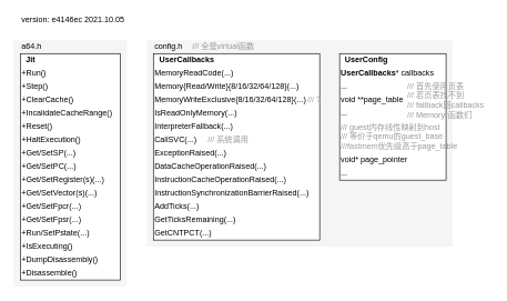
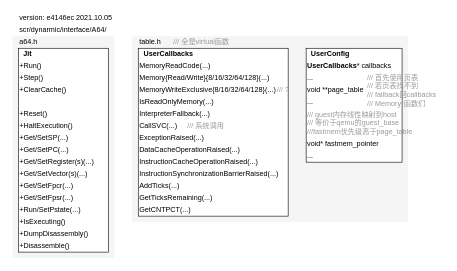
  <mxCell id="0" />
  <mxCell id="1" parent="0" />
  <mxCell id="2" value="" style="rounded=0;whiteSpace=wrap;html=1;fillColor=#f5f5f5;fontColor=#333333;strokeColor=none;" vertex="1" parent="1"><mxGeometry x="220" y="60" width="460" height="310" as="geometry" /></mxCell>
  <mxCell id="3" value="" style="rounded=0;whiteSpace=wrap;html=1;fillColor=#f5f5f5;fontColor=#333333;strokeColor=none;" vertex="1" parent="1"><mxGeometry x="20" y="60" width="170" height="370" as="geometry" /></mxCell>
  <mxCell id="4" value="" style="rounded=0;whiteSpace=wrap;html=1;" vertex="1" parent="1"><mxGeometry x="30" y="80" width="150" height="340" as="geometry" /></mxCell>
  <mxCell id="5" value="&lt;b&gt;Jit&lt;/b&gt;" style="text;html=1;align=center;verticalAlign=middle;resizable=0;points=[];autosize=1;strokeColor=none;" vertex="1" parent="1"><mxGeometry x="30" y="80" width="30" height="20" as="geometry" /></mxCell>
  <mxCell id="6" value="+Run()" style="text;html=1;align=left;verticalAlign=middle;resizable=0;points=[];autosize=1;strokeColor=none;" vertex="1" parent="1"><mxGeometry x="30" y="100" width="50" height="20" as="geometry" /></mxCell>
  <mxCell id="7" value="+Step()" style="text;html=1;align=left;verticalAlign=middle;resizable=0;points=[];autosize=1;strokeColor=none;" vertex="1" parent="1"><mxGeometry x="30" y="120" width="60" height="20" as="geometry" /></mxCell>
  <mxCell id="8" value="+ClearCache()" style="text;html=1;align=left;verticalAlign=middle;resizable=0;points=[];autosize=1;strokeColor=none;" vertex="1" parent="1"><mxGeometry x="30" y="140" width="90" height="20" as="geometry" /></mxCell>
- <mxCell id="9" value="+IncalidateCacheRange()" style="text;html=1;align=left;verticalAlign=middle;resizable=0;points=[];autosize=1;strokeColor=none;" vertex="1" parent="1"><mxGeometry x="30" y="160" width="150" height="20" as="geometry" /></mxCell>
  <mxCell id="10" value="+Reset()" style="text;html=1;align=left;verticalAlign=middle;resizable=0;points=[];autosize=1;strokeColor=none;" vertex="1" parent="1"><mxGeometry x="30" y="180" width="60" height="20" as="geometry" /></mxCell>
  <mxCell id="11" value="+HaltExecution()" style="text;html=1;align=left;verticalAlign=middle;resizable=0;points=[];autosize=1;strokeColor=none;" vertex="1" parent="1"><mxGeometry x="30" y="200" width="100" height="20" as="geometry" /></mxCell>
  <mxCell id="12" value="+Get/SetSP(...)" style="text;html=1;align=left;verticalAlign=middle;resizable=0;points=[];autosize=1;strokeColor=none;" vertex="1" parent="1"><mxGeometry x="30" y="220" width="100" height="20" as="geometry" /></mxCell>
  <mxCell id="13" value="+Get/SetPC(...)" style="text;html=1;align=left;verticalAlign=middle;resizable=0;points=[];autosize=1;strokeColor=none;" vertex="1" parent="1"><mxGeometry x="30" y="240" width="100" height="20" as="geometry" /></mxCell>
  <mxCell id="14" value="+Get/SetRegister(s)(...)" style="text;html=1;align=left;verticalAlign=middle;resizable=0;points=[];autosize=1;strokeColor=none;" vertex="1" parent="1"><mxGeometry x="30" y="260" width="140" height="20" as="geometry" /></mxCell>
  <mxCell id="15" value="+Get/SetVector(s)(...)" style="text;html=1;align=left;verticalAlign=middle;resizable=0;points=[];autosize=1;strokeColor=none;" vertex="1" parent="1"><mxGeometry x="30" y="280" width="130" height="20" as="geometry" /></mxCell>
  <mxCell id="16" value="+Get/SetFpcr(...)" style="text;html=1;align=left;verticalAlign=middle;resizable=0;points=[];autosize=1;strokeColor=none;" vertex="1" parent="1"><mxGeometry x="30" y="300" width="110" height="20" as="geometry" /></mxCell>
  <mxCell id="17" value="+Get/SetFpsr(...)" style="text;html=1;align=left;verticalAlign=middle;resizable=0;points=[];autosize=1;strokeColor=none;" vertex="1" parent="1"><mxGeometry x="30" y="320" width="110" height="20" as="geometry" /></mxCell>
  <mxCell id="18" value="+Run/SetPstate(...)" style="text;html=1;align=left;verticalAlign=middle;resizable=0;points=[];autosize=1;strokeColor=none;" vertex="1" parent="1"><mxGeometry x="30" y="340" width="120" height="20" as="geometry" /></mxCell>
  <mxCell id="19" value="+IsExecuting()" style="text;html=1;align=left;verticalAlign=middle;resizable=0;points=[];autosize=1;strokeColor=none;" vertex="1" parent="1"><mxGeometry x="30" y="360" width="90" height="20" as="geometry" /></mxCell>
  <mxCell id="20" value="+DumpDisassembly()" style="text;html=1;align=left;verticalAlign=middle;resizable=0;points=[];autosize=1;strokeColor=none;" vertex="1" parent="1"><mxGeometry x="30" y="380" width="130" height="20" as="geometry" /></mxCell>
  <mxCell id="21" value="+Disassemble()" style="text;html=1;align=left;verticalAlign=middle;resizable=0;points=[];autosize=1;strokeColor=none;" vertex="1" parent="1"><mxGeometry x="30" y="400" width="100" height="20" as="geometry" /></mxCell>
+ <mxCell id="22" value="scr/dynarmic/interface/A64/" style="text;html=1;align=left;verticalAlign=middle;resizable=0;points=[];autosize=1;strokeColor=none;" vertex="1" parent="1"><mxGeometry x="30" y="40" width="160" height="20" as="geometry" /></mxCell>
  <mxCell id="23" value="a64.h" style="text;html=1;align=left;verticalAlign=middle;resizable=0;points=[];autosize=1;strokeColor=none;" vertex="1" parent="1"><mxGeometry x="30" y="60" width="50" height="20" as="geometry" /></mxCell>
  <mxCell id="24" value="version:&amp;nbsp;e4146ec 2021.10.05&amp;nbsp;" style="text;html=1;align=left;verticalAlign=middle;resizable=0;points=[];autosize=1;strokeColor=none;" vertex="1" parent="1"><mxGeometry x="30" y="20" width="170" height="20" as="geometry" /></mxCell>
  <mxCell id="25" value="" style="rounded=0;whiteSpace=wrap;html=1;" vertex="1" parent="1"><mxGeometry x="230" y="80" width="250" height="280" as="geometry" /></mxCell>
  <mxCell id="26" value="&lt;b&gt;UserCallbacks&lt;/b&gt;" style="text;html=1;align=center;verticalAlign=middle;resizable=0;points=[];autosize=1;strokeColor=none;" vertex="1" parent="1"><mxGeometry x="230" y="80" width="100" height="20" as="geometry" /></mxCell>
  <mxCell id="27" value="MemoryReadCode(...)" style="text;html=1;align=left;verticalAlign=middle;resizable=0;points=[];autosize=1;strokeColor=none;" vertex="1" parent="1"><mxGeometry x="230" y="100" width="130" height="20" as="geometry" /></mxCell>
- <mxCell id="28" value="config.h" style="text;html=1;align=left;verticalAlign=middle;resizable=0;points=[];autosize=1;strokeColor=none;" vertex="1" parent="1"><mxGeometry x="230" y="60" width="60" height="20" as="geometry" /></mxCell>
+ <mxCell id="28" value="table.h" style="text;html=1;align=left;verticalAlign=middle;resizable=0;points=[];autosize=1;strokeColor=none;" vertex="1" parent="1"><mxGeometry x="230" y="60" width="60" height="20" as="geometry" /></mxCell>
  <mxCell id="29" value="&lt;font color=&quot;#999999&quot;&gt;/// 全是virtual函数&lt;/font&gt;" style="text;html=1;align=center;verticalAlign=middle;resizable=0;points=[];autosize=1;strokeColor=none;" vertex="1" parent="1"><mxGeometry x="280" y="60" width="110" height="20" as="geometry" /></mxCell>
  <mxCell id="30" value="Memory{Read/Write}{8/16/32/64/128}(...)" style="text;html=1;align=left;verticalAlign=middle;resizable=0;points=[];autosize=1;strokeColor=none;" vertex="1" parent="1"><mxGeometry x="230" y="120" width="230" height="20" as="geometry" /></mxCell>
  <mxCell id="31" value="MemoryWriteExclusive{8/16/32/64/128}(...)" style="text;html=1;align=left;verticalAlign=middle;resizable=0;points=[];autosize=1;strokeColor=none;" vertex="1" parent="1"><mxGeometry x="230" y="140" width="240" height="20" as="geometry" /></mxCell>
  <mxCell id="32" value="IsReadOnlyMemory(...)" style="text;html=1;align=left;verticalAlign=middle;resizable=0;points=[];autosize=1;strokeColor=none;" vertex="1" parent="1"><mxGeometry x="230" y="160" width="140" height="20" as="geometry" /></mxCell>
  <mxCell id="33" value="InterpreterFallback(...)" style="text;html=1;align=left;verticalAlign=middle;resizable=0;points=[];autosize=1;strokeColor=none;" vertex="1" parent="1"><mxGeometry x="230" y="180" width="130" height="20" as="geometry" /></mxCell>
  <mxCell id="34" value="CallSVC(...)" style="text;html=1;align=left;verticalAlign=middle;resizable=0;points=[];autosize=1;strokeColor=none;" vertex="1" parent="1"><mxGeometry x="230" y="200" width="80" height="20" as="geometry" /></mxCell>
  <mxCell id="35" value="ExceptionRaised(...)" style="text;html=1;align=left;verticalAlign=middle;resizable=0;points=[];autosize=1;strokeColor=none;" vertex="1" parent="1"><mxGeometry x="230" y="220" width="120" height="20" as="geometry" /></mxCell>
  <mxCell id="36" value="&lt;font color=&quot;#999999&quot;&gt;/// 系统调用&lt;/font&gt;" style="text;html=1;align=left;verticalAlign=middle;resizable=0;points=[];autosize=1;strokeColor=none;" vertex="1" parent="1"><mxGeometry x="310" y="200" width="80" height="20" as="geometry" /></mxCell>
  <mxCell id="37" value="DataCacheOperationRaised(...)" style="text;html=1;align=left;verticalAlign=middle;resizable=0;points=[];autosize=1;strokeColor=none;" vertex="1" parent="1"><mxGeometry x="230" y="240" width="180" height="20" as="geometry" /></mxCell>
  <mxCell id="38" value="InstructionCacheOperationRaised(...)" style="text;html=1;align=left;verticalAlign=middle;resizable=0;points=[];autosize=1;strokeColor=none;" vertex="1" parent="1"><mxGeometry x="230" y="260" width="210" height="20" as="geometry" /></mxCell>
  <mxCell id="39" value="InstructionSynchronizationBarrierRaised(...)" style="text;html=1;align=left;verticalAlign=middle;resizable=0;points=[];autosize=1;strokeColor=none;" vertex="1" parent="1"><mxGeometry x="230" y="280" width="250" height="20" as="geometry" /></mxCell>
  <mxCell id="40" value="AddTicks(...)" style="text;html=1;align=left;verticalAlign=middle;resizable=0;points=[];autosize=1;strokeColor=none;" vertex="1" parent="1"><mxGeometry x="230" y="300" width="80" height="20" as="geometry" /></mxCell>
  <mxCell id="41" value="GetTicksRemaining(...)" style="text;html=1;align=left;verticalAlign=middle;resizable=0;points=[];autosize=1;strokeColor=none;" vertex="1" parent="1"><mxGeometry x="230" y="320" width="140" height="20" as="geometry" /></mxCell>
  <mxCell id="42" value="GetCNTPCT(...)" style="text;html=1;align=left;verticalAlign=middle;resizable=0;points=[];autosize=1;strokeColor=none;" vertex="1" parent="1"><mxGeometry x="230" y="340" width="100" height="20" as="geometry" /></mxCell>
  <mxCell id="43" value="&lt;font color=&quot;#999999&quot;&gt;/// ?&lt;/font&gt;" style="text;html=1;align=left;verticalAlign=middle;resizable=0;points=[];autosize=1;strokeColor=none;" vertex="1" parent="1"><mxGeometry x="460" y="140" width="40" height="20" as="geometry" /></mxCell>
  <mxCell id="44" value="" style="rounded=0;whiteSpace=wrap;html=1;" vertex="1" parent="1"><mxGeometry x="510" y="80" width="160" height="190" as="geometry" /></mxCell>
  <mxCell id="45" value="&lt;b&gt;UserConfig&lt;/b&gt;" style="text;html=1;align=center;verticalAlign=middle;resizable=0;points=[];autosize=1;strokeColor=none;" vertex="1" parent="1"><mxGeometry x="510" y="80" width="80" height="20" as="geometry" /></mxCell>
  <mxCell id="46" value="&lt;b&gt;UserCallbacks&lt;/b&gt;* callbacks" style="text;html=1;align=left;verticalAlign=middle;resizable=0;points=[];autosize=1;strokeColor=none;" vertex="1" parent="1"><mxGeometry x="510" y="100" width="160" height="20" as="geometry" /></mxCell>
  <mxCell id="47" value="..." style="text;html=1;align=left;verticalAlign=middle;resizable=0;points=[];autosize=1;strokeColor=none;" vertex="1" parent="1"><mxGeometry x="510" y="120" width="30" height="20" as="geometry" /></mxCell>
  <mxCell id="48" value="void **page_table" style="text;html=1;align=left;verticalAlign=middle;resizable=0;points=[];autosize=1;strokeColor=none;" vertex="1" parent="1"><mxGeometry x="510" y="140" width="110" height="20" as="geometry" /></mxCell>
  <mxCell id="49" value="..." style="text;html=1;align=left;verticalAlign=middle;resizable=0;points=[];autosize=1;strokeColor=none;" vertex="1" parent="1"><mxGeometry x="510" y="160" width="30" height="20" as="geometry" /></mxCell>
  <mxCell id="50" value="&lt;font color=&quot;#999999&quot;&gt;/// 首先使用页表&lt;br&gt;/// 若页表找不到&lt;br&gt;/// fallback回callbacks&lt;br&gt;/// Memory*函数们&lt;br&gt;&lt;/font&gt;" style="text;html=1;align=left;verticalAlign=middle;resizable=0;points=[];autosize=1;strokeColor=none;" vertex="1" parent="1"><mxGeometry x="610" y="120" width="130" height="60" as="geometry" /></mxCell>
  <mxCell id="51" value="..." style="text;html=1;align=left;verticalAlign=middle;resizable=0;points=[];autosize=1;strokeColor=none;" vertex="1" parent="1"><mxGeometry x="510" y="250" width="30" height="20" as="geometry" /></mxCell>
- <mxCell id="52" value="void*&amp;nbsp;page_pointer" style="text;html=1;align=left;verticalAlign=middle;resizable=0;points=[];autosize=1;strokeColor=none;" vertex="1" parent="1"><mxGeometry x="510" y="230" width="140" height="20" as="geometry" /></mxCell>
+ <mxCell id="52" value="void*&amp;nbsp;fastmem_pointer" style="text;html=1;align=left;verticalAlign=middle;resizable=0;points=[];autosize=1;strokeColor=none;" vertex="1" parent="1"><mxGeometry x="510" y="230" width="140" height="20" as="geometry" /></mxCell>
  <mxCell id="53" value="&lt;font color=&quot;#999999&quot;&gt;/// guest内存线性映射到host&lt;br&gt;/// 等价于qemu的guest_base&lt;br&gt;///&lt;/font&gt;&lt;span style=&quot;color: rgb(153 , 153 , 153)&quot;&gt;fastmem优先级高于&lt;/span&gt;&lt;font color=&quot;#999999&quot;&gt;page_table&lt;br&gt;&lt;/font&gt;" style="text;html=1;align=left;verticalAlign=middle;resizable=0;points=[];autosize=1;strokeColor=none;" vertex="1" parent="1"><mxGeometry x="510" y="180" width="190" height="50" as="geometry" /></mxCell>
